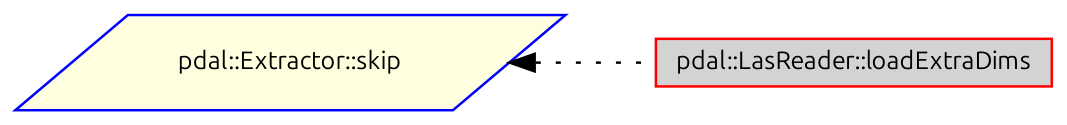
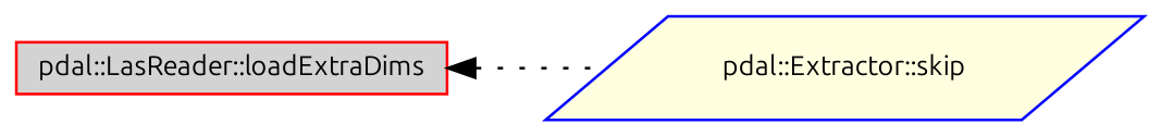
  digraph {
    rankdir=LR
    fontname=Ubuntu
    node [fontname=Ubuntu fontsize=10 style=filled]
    n1 [color=blue fillcolor=lightyellow fontcolor=black height=0.2 label="pdal::Extractor::skip" shape=parallelogram width=0.4]
    n2 [color=red fillcolor=lightgrey height=0.2 label="pdal::LasReader::loadExtraDims" shape=box width=0.4]
-   n1 -> n2 [color=black dir=back fontname=Ubuntu fontsize=10 labelfontname=Helvetica labelfontsize=10 style=dotted]
+   n2 -> n1 [color=black dir=back fontname=Ubuntu fontsize=10 labelfontname=Helvetica labelfontsize=10 style=dotted]
  }
